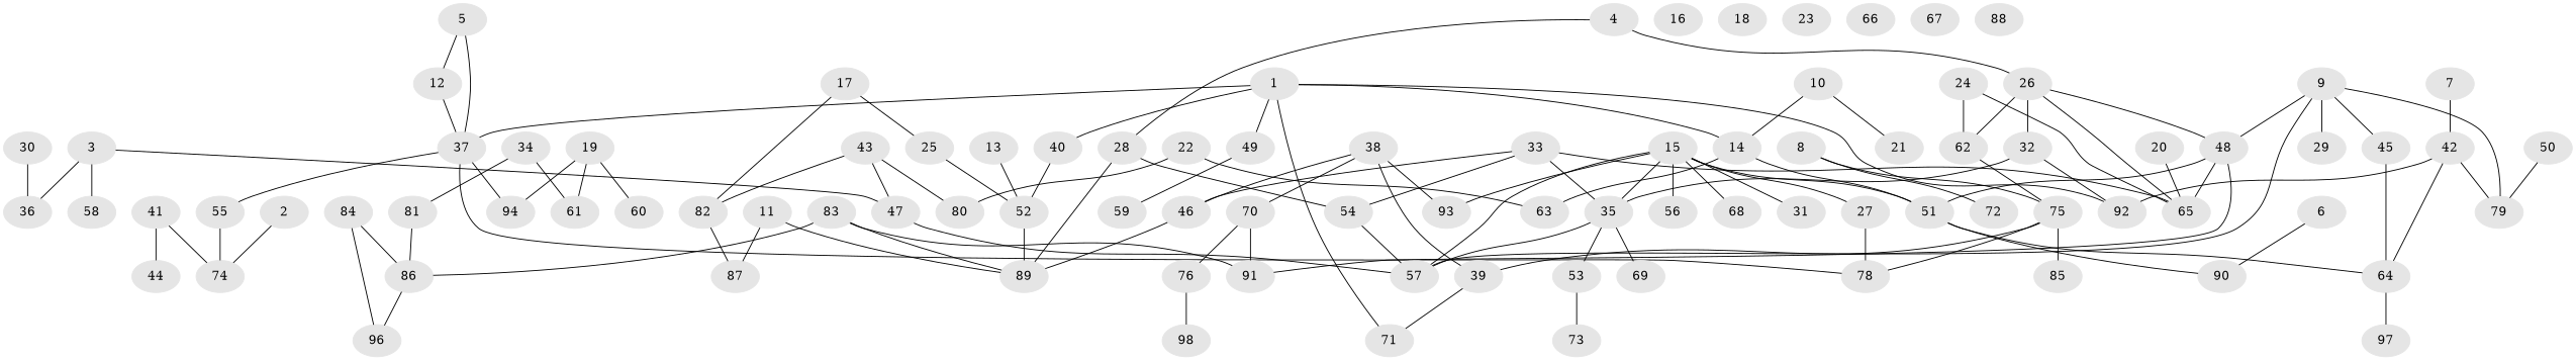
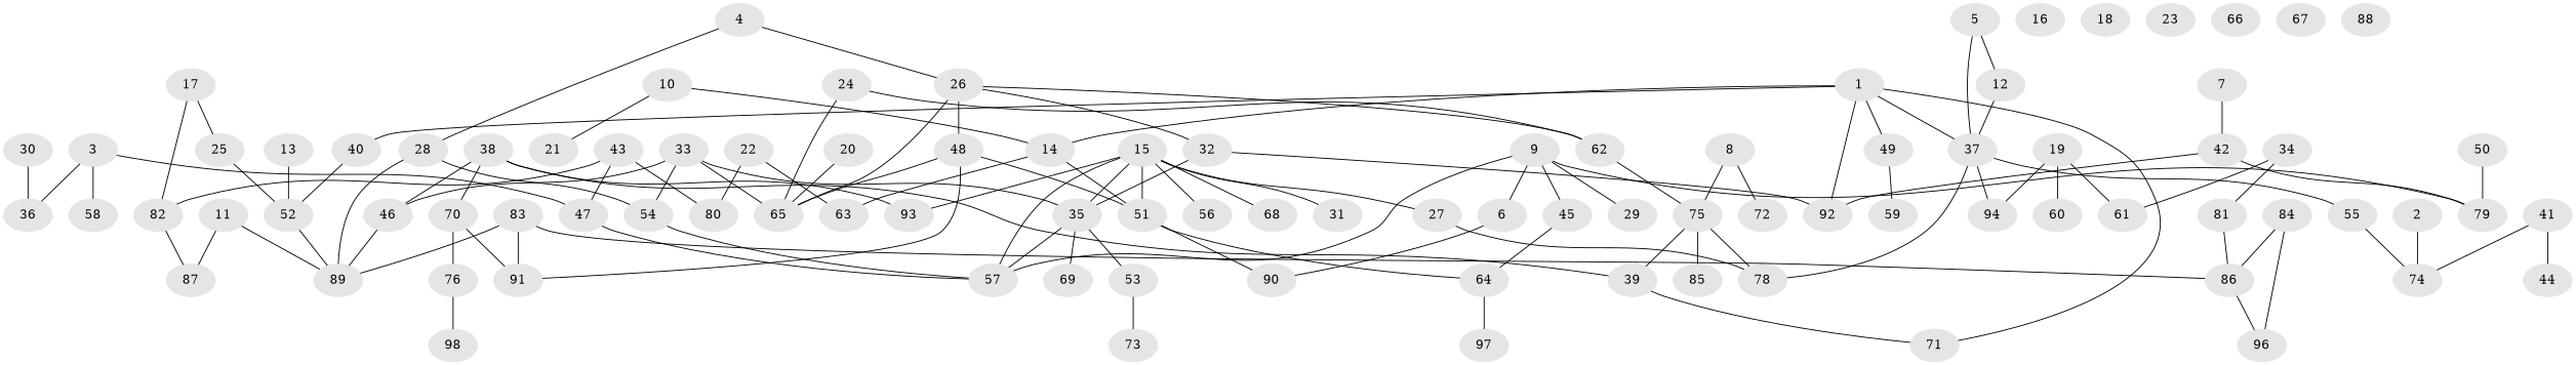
  graph {
    node [color=gray90 style=filled]
    1
    14
    37
    40
    49
    71
    92
    51
    63
    94
    78
    55
    52
    59
    2
    74
    3
    36
    47
    58
    57
    4
    26
    28
    48
    65
    62
    32
    89
    54
    5
    12
    6
    90
    7
    42
    39
    79
    64
    8
    72
    75
    85
    9
    29
    45
    91
    10
    21
    11
    87
    13
    15
    27
    31
    35
    56
    68
    93
    53
    69
    16
    17
    25
    82
    18
    19
    60
    61
    20
    22
    80
    23
    24
    30
    33
    46
    34
    81
    86
    73
    38
    70
    76
    41
    44
    n87 [label=97]
    43
    50
    66
    67
    n92 [label=98]
    96
    83
    84
    88
    1 -- 14
    1 -- 37
    1 -- 40
    1 -- 49
    1 -- 71
    1 -- 92
    14 -- 51
    14 -- 63
    37 -- 94
    37 -- 78
    37 -- 55
    40 -- 52
    49 -- 59
    51 -- 90
    51 -- 64
    55 -- 74
    52 -- 89
    2 -- 74
    3 -- 36
    3 -- 47
    3 -- 58
    47 -- 57
    4 -- 26
    4 -- 28
    26 -- 48
    26 -- 65
    26 -- 62
    26 -- 32
    28 -- 89
    28 -- 54
    48 -- 51
    48 -- 65
    48 -- 91
    62 -- 75
    32 -- 92
    32 -- 35
    54 -- 57
    5 -- 37
    5 -- 12
    12 -- 37
    6 -- 90
    7 -- 42
    42 -- 92
    42 -- 79
-   42 -- 64
    39 -- 71
    64 -- n87
    8 -- 72
    8 -- 75
    75 -- 78
    75 -- 39
    75 -- 85
    9 -- 57
-   9 -- 48
+   9 -- 6
    9 -- 79
    9 -- 29
    9 -- 45
    45 -- 64
    10 -- 14
    10 -- 21
    11 -- 89
    11 -- 87
    13 -- 52
    15 -- 51
    15 -- 57
    15 -- 27
    15 -- 31
    15 -- 35
    15 -- 56
    15 -- 68
    15 -- 93
    27 -- 78
    35 -- 57
    35 -- 53
    35 -- 69
    53 -- 73
    17 -- 25
    17 -- 82
    25 -- 52
    82 -- 87
    19 -- 94
    19 -- 60
    19 -- 61
    20 -- 65
    22 -- 63
    22 -- 80
    24 -- 65
    24 -- 62
    30 -- 36
    33 -- 65
    33 -- 54
    33 -- 35
    33 -- 46
    46 -- 89
    34 -- 61
    34 -- 81
    81 -- 86
    86 -- 96
    38 -- 39
    38 -- 93
    38 -- 46
    38 -- 70
    70 -- 91
    70 -- 76
    76 -- n92
    41 -- 74
    41 -- 44
    43 -- 47
    43 -- 82
    43 -- 80
    50 -- 79
    83 -- 89
    83 -- 91
    83 -- 86
    84 -- 86
    84 -- 96
  }
